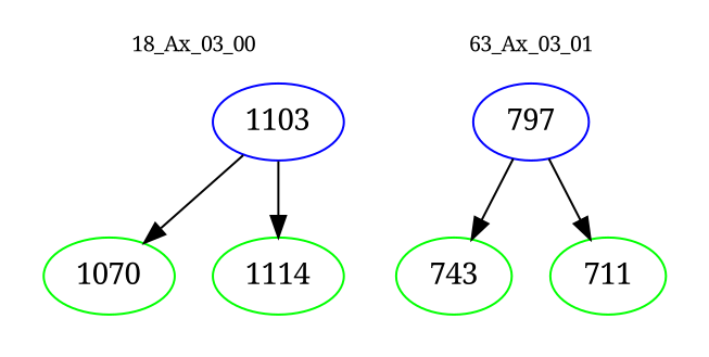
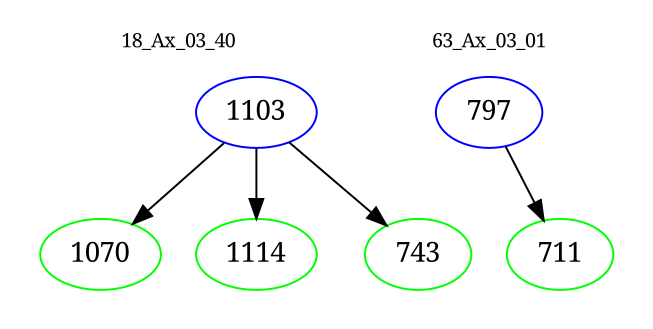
  digraph {
    fontname="Noto Serif"
    node [color=green fontname="Noto Serif"]
    edge [color=black fontname="Noto Serif"]
    n1 [color=blue label=1103]
    n2 [label=1070]
    n3 [label=1114]
    n4 [color=blue label=797]
    n5 [label=711]
    n6 [label=743]
    subgraph cluster_1 {
      color=white
      fontsize=10
-     label="18_Ax_03_00"
+     label="18_Ax_03_40"
      n1
      n2
      n3
    }
    subgraph cluster_2 {
      color=white
      fontsize=10
      label="63_Ax_03_01"
      n4
      n5
      n6
    }
    n1 -> n2
    n1 -> n3
    n4 -> n5
-   n4 -> n6
+   n1 -> n6
  }
